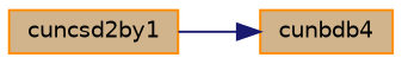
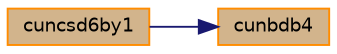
  digraph {
    rankdir=RL
    node [color=darkorange fillcolor=tan fontname=Helvetica fontsize=10 shape=record style=filled]
    n1 [fontcolor=black height=0.2 label=cunbdb4 width=0.4]
-   n2 [height=0.2 label=cuncsd2by1 width=0.4]
+   n2 [height=0.2 label=cuncsd6by1 width=0.4]
    n1 -> n2 [color=midnightblue dir=back fontname=Helvetica fontsize=10 labelfontname=Helvetica labelfontsize=10 style=solid]
  }
